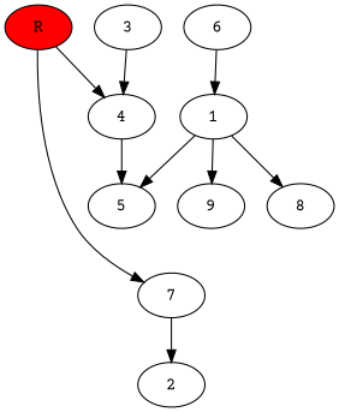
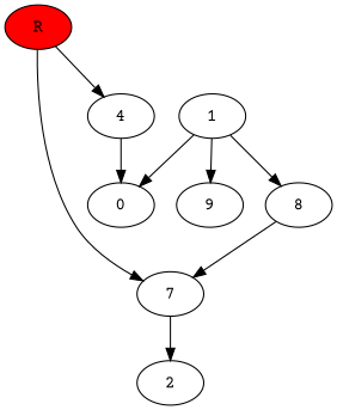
  digraph {
    fontname="Courier Prime"
    node [fontname="Courier Prime"]
    edge [fontname="Courier Prime"]
    1
-   5
+   5 [label=0]
    9
    8
-   3
    4
-   6
    7
    2
    R [fillcolor="#ff0000" style=filled]
    1 -> 5
    1 -> 9
    1 -> 8
-   3 -> 4
+   8 -> 7
    4 -> 5
-   6 -> 1
    7 -> 2
    R -> 4
    R -> 7
  }
